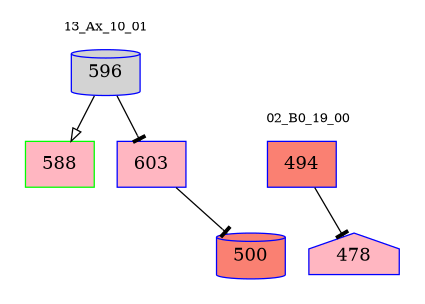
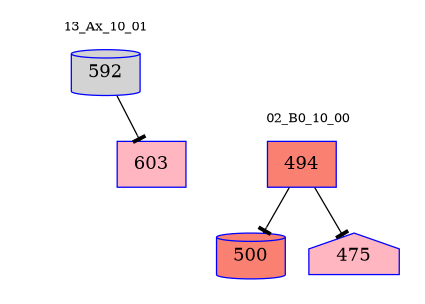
  digraph {
    node [color=blue fillcolor=lightpink shape=box style=filled]
    edge [arrowhead=tee color=black]
-   n1 [fillcolor=lightgrey label=596 shape=cylinder]
-   n2 [color=green label=588]
+   n1 [fillcolor=lightgrey label=592 shape=cylinder]
    n3 [label=603]
    n4 [fillcolor=salmon label=494]
-   n5 [label=478 shape=house]
+   n5 [label=475 shape=house]
    n6 [fillcolor=salmon label=500 shape=cylinder]
    subgraph cluster_1 {
      color=white
      fontsize=10
      label="13_Ax_10_01"
      n1
-     n2
      n3
    }
    subgraph cluster_2 {
      color=white
      fontsize=10
-     label="02_B0_19_00"
+     label="02_B0_10_00"
      n4
      n5
      n6
    }
-   n1 -> n2 [arrowhead=onormal]
    n1 -> n3
    n4 -> n5
-   n3 -> n6
+   n4 -> n6
  }
